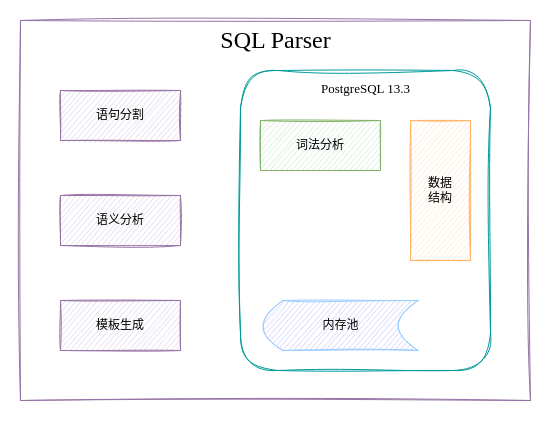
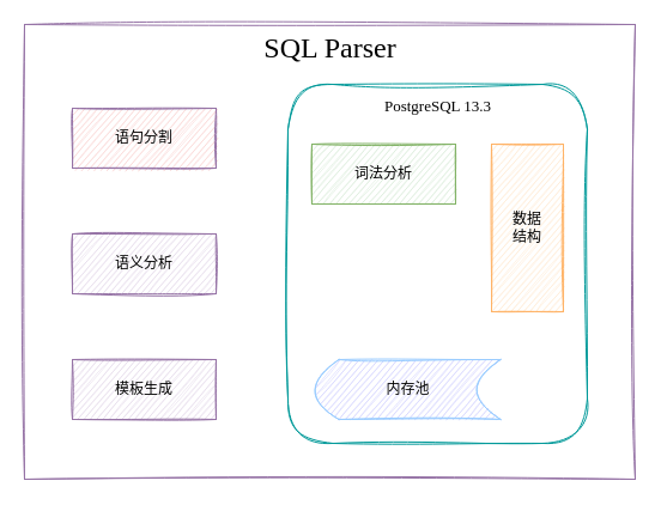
  <mxCell id="0" />
  <mxCell id="1" parent="0" />
  <mxCell id="2" value="" style="rounded=0;whiteSpace=wrap;html=1;sketch=1;curveFitting=1;jiggle=2;fillColor=none;strokeColor=#9673a6;fillStyle=auto;gradientDirection=north;" vertex="1" parent="1"><mxGeometry x="20" y="20" width="510" height="380" as="geometry" /></mxCell>
  <mxCell id="3" value="" style="rounded=1;whiteSpace=wrap;html=1;fillColor=none;strokeColor=#009999;sketch=1;curveFitting=1;jiggle=2;fillStyle=auto;gradientDirection=north;fontFamily=Comic Sans MS;" vertex="1" parent="1"><mxGeometry x="240" y="70" width="250" height="300" as="geometry" /></mxCell>
  <mxCell id="4" value="词法分析" style="rounded=0;whiteSpace=wrap;html=1;fillStyle=auto;fillColor=#d5e8d4;gradientDirection=north;sketch=1;strokeColor=#82b366;fontFamily=Helvetica;" vertex="1" parent="1"><mxGeometry x="260" y="120" width="120" height="50" as="geometry" /></mxCell>
  <mxCell id="5" value="SQL Parser" style="text;html=1;fontSize=24;fontStyle=0;verticalAlign=middle;align=center;rounded=0;fontFamily=Comic Sans MS;" vertex="1" parent="1"><mxGeometry x="180" y="20" width="190" height="40" as="geometry" /></mxCell>
  <mxCell id="6" value="内存池" style="shape=dataStorage;whiteSpace=wrap;html=1;fixedSize=1;fillColor=#CCCCFF;strokeColor=#99CCFF;rounded=0;fillStyle=auto;gradientDirection=north;sketch=1;fontFamily=Helvetica;" vertex="1" parent="1"><mxGeometry x="262.5" y="300" width="155" height="50" as="geometry" /></mxCell>
  <mxCell id="7" value="&lt;span style=&quot;font-weight: normal;&quot;&gt;&lt;font style=&quot;font-size: 13px;&quot;&gt;PostgreSQL 13.3&lt;/font&gt;&lt;/span&gt;" style="text;strokeColor=none;fillColor=none;html=1;fontSize=24;fontStyle=1;verticalAlign=middle;align=center;fontFamily=Comic Sans MS;" vertex="1" parent="1"><mxGeometry x="290" y="70" width="150" height="30" as="geometry" /></mxCell>
  <mxCell id="8" value="数据&lt;br&gt;结构" style="rounded=0;whiteSpace=wrap;html=1;fillStyle=auto;fillColor=#FFE6CC;gradientDirection=north;sketch=1;strokeColor=#FFB366;fontFamily=Helvetica;" vertex="1" parent="1"><mxGeometry x="410" y="120" width="60" height="140" as="geometry" /></mxCell>
  <mxCell id="9" value="语义分析" style="rounded=0;whiteSpace=wrap;html=1;fillStyle=auto;fillColor=#e1d5e7;gradientDirection=north;sketch=1;strokeColor=#9673a6;fontFamily=Helvetica;" vertex="1" parent="1"><mxGeometry x="60" y="195" width="120" height="50" as="geometry" /></mxCell>
  <mxCell id="10" value="模板生成" style="rounded=0;whiteSpace=wrap;html=1;fillStyle=auto;fillColor=#e1d5e7;gradientDirection=north;sketch=1;strokeColor=#9673a6;fontFamily=Helvetica;" vertex="1" parent="1"><mxGeometry x="60" y="300" width="120" height="50" as="geometry" /></mxCell>
- <mxCell id="11" value="语句分割" style="rounded=0;whiteSpace=wrap;html=1;fillStyle=auto;fillColor=#e1d5e7;gradientDirection=north;sketch=1;strokeColor=#9673a6;fontFamily=Helvetica;" vertex="1" parent="1"><mxGeometry x="60" y="90" width="120" height="50" as="geometry" /></mxCell>
+ <mxCell id="11" value="语句分割" style="rounded=0;whiteSpace=wrap;html=1;fillStyle=auto;fillColor=#f8cecc;gradientDirection=north;sketch=1;strokeColor=#9673a6;fontFamily=Helvetica;" vertex="1" parent="1"><mxGeometry x="60" y="90" width="120" height="50" as="geometry" /></mxCell>
